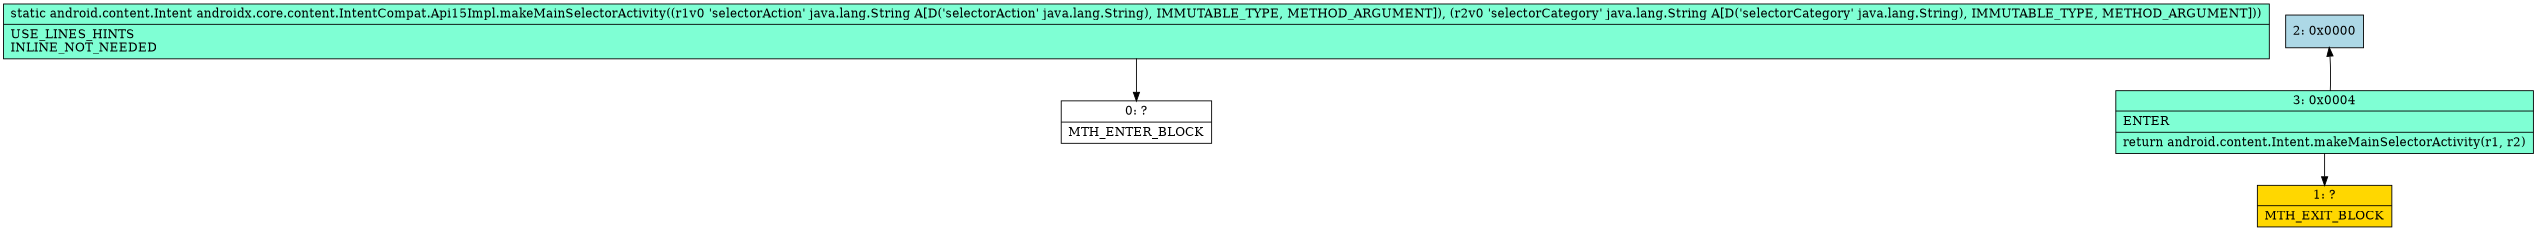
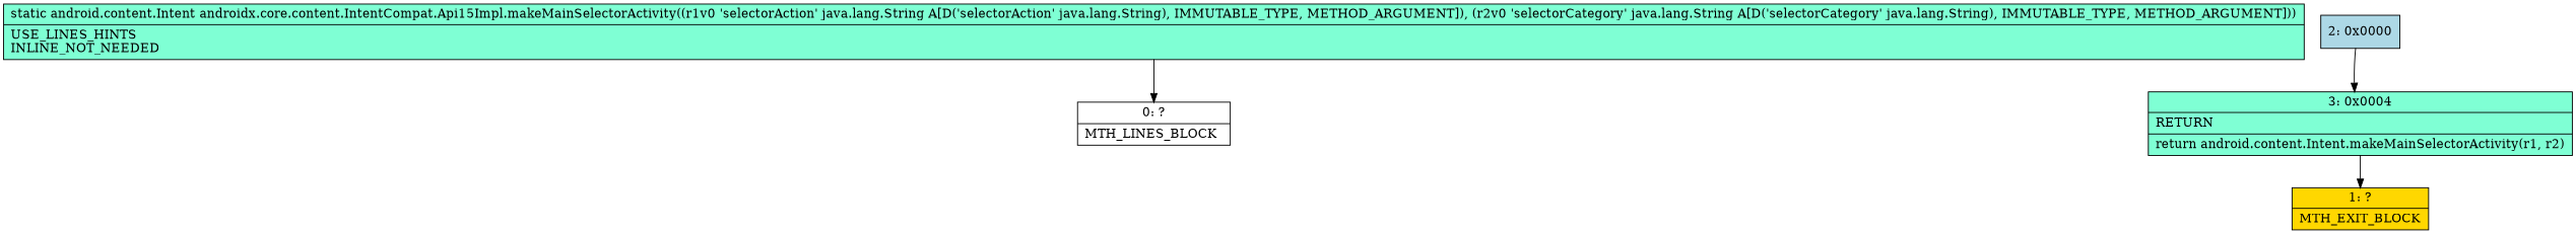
  digraph {
    node [fillcolor=aquamarine shape=record style=filled]
-   n1 [fillcolor=white label="{0\:\ ?|MTH_ENTER_BLOCK\l}"]
+   n1 [fillcolor=white label="{0\:\ ?|MTH_LINES_BLOCK\l}"]
    n2 [fillcolor=lightblue label="{2\:\ 0x0000}"]
-   n3 [label="{3\:\ 0x0004|ENTER\l|return android.content.Intent.makeMainSelectorActivity(r1, r2)\l}"]
+   n3 [label="{3\:\ 0x0004|RETURN\l|return android.content.Intent.makeMainSelectorActivity(r1, r2)\l}"]
    n4 [fillcolor=gold label="{1\:\ ?|MTH_EXIT_BLOCK\l}"]
    n5 [label="{static android.content.Intent androidx.core.content.IntentCompat.Api15Impl.makeMainSelectorActivity((r1v0 'selectorAction' java.lang.String A[D('selectorAction' java.lang.String), IMMUTABLE_TYPE, METHOD_ARGUMENT]), (r2v0 'selectorCategory' java.lang.String A[D('selectorCategory' java.lang.String), IMMUTABLE_TYPE, METHOD_ARGUMENT]))  | USE_LINES_HINTS\lINLINE_NOT_NEEDED\l}"]
-   n3 -> n2
+   n2 -> n3
    n3 -> n4
    n5 -> n1
  }
